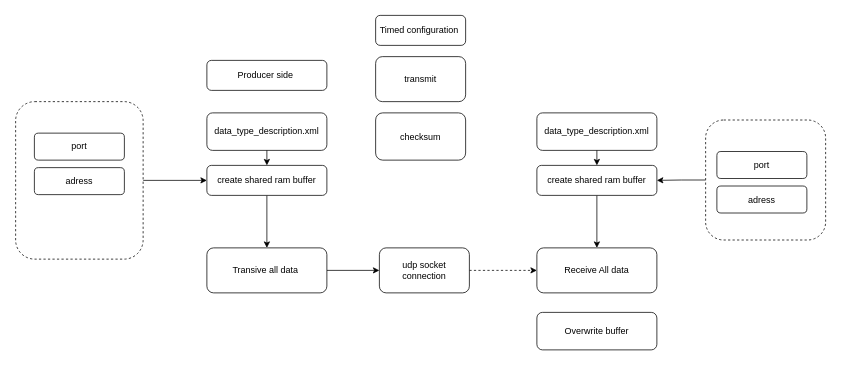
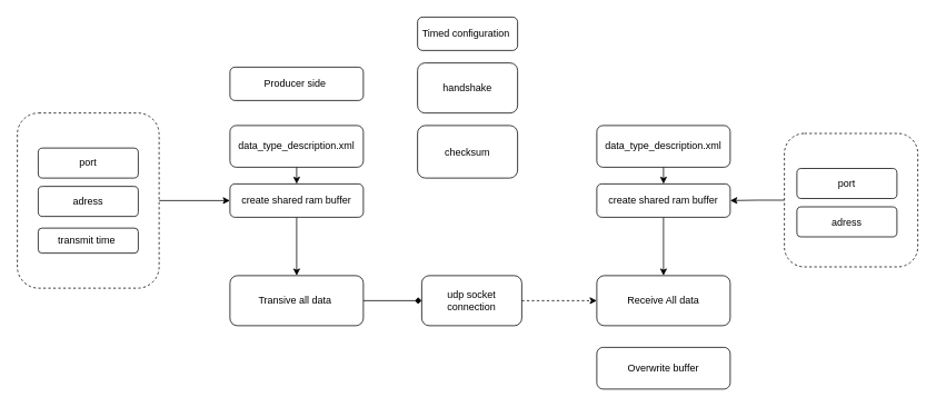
  <mxCell id="0" />
  <mxCell id="1" parent="0" />
  <mxCell id="2" style="edgeStyle=orthogonalEdgeStyle;rounded=0;orthogonalLoop=1;jettySize=auto;html=1;" parent="1" source="3" target="6" edge="1"><mxGeometry relative="1" as="geometry" /></mxCell>
  <mxCell id="3" value="" style="rounded=1;whiteSpace=wrap;html=1;dashed=1;" parent="1" vertex="1"><mxGeometry x="20" y="135" width="170" height="210" as="geometry" /></mxCell>
  <mxCell id="4" value="data_type_description.xml" style="rounded=1;whiteSpace=wrap;html=1;" parent="1" vertex="1"><mxGeometry x="275" y="150" width="160" height="50" as="geometry" /></mxCell>
  <mxCell id="5" style="edgeStyle=orthogonalEdgeStyle;rounded=0;orthogonalLoop=1;jettySize=auto;html=1;exitX=0.5;exitY=1;exitDx=0;exitDy=0;" parent="1" source="6" target="15" edge="1"><mxGeometry relative="1" as="geometry" /></mxCell>
  <mxCell id="6" value="create shared ram buffer" style="rounded=1;whiteSpace=wrap;html=1;" parent="1" vertex="1"><mxGeometry x="275" y="220" width="160" height="40" as="geometry" /></mxCell>
  <mxCell id="7" value="" style="endArrow=classic;html=1;rounded=0;exitX=0.5;exitY=1;exitDx=0;exitDy=0;entryX=0.5;entryY=0;entryDx=0;entryDy=0;" parent="1" source="4" target="6" edge="1"><mxGeometry width="50" height="50" relative="1" as="geometry"><mxPoint x="575" y="430" as="sourcePoint" /><mxPoint x="625" y="380" as="targetPoint" /></mxGeometry></mxCell>
  <mxCell id="8" value="data_type_description.xml" style="rounded=1;whiteSpace=wrap;html=1;" parent="1" vertex="1"><mxGeometry x="715" y="150" width="160" height="50" as="geometry" /></mxCell>
  <mxCell id="9" style="edgeStyle=orthogonalEdgeStyle;rounded=0;orthogonalLoop=1;jettySize=auto;html=1;exitX=0.5;exitY=1;exitDx=0;exitDy=0;" parent="1" source="10" target="21" edge="1"><mxGeometry relative="1" as="geometry" /></mxCell>
  <mxCell id="10" value="create shared ram buffer" style="rounded=1;whiteSpace=wrap;html=1;" parent="1" vertex="1"><mxGeometry x="715" y="220" width="160" height="40" as="geometry" /></mxCell>
  <mxCell id="11" value="" style="endArrow=classic;html=1;rounded=0;exitX=0.5;exitY=1;exitDx=0;exitDy=0;entryX=0.5;entryY=0;entryDx=0;entryDy=0;" parent="1" source="8" target="10" edge="1"><mxGeometry width="50" height="50" relative="1" as="geometry"><mxPoint x="1015" y="430" as="sourcePoint" /><mxPoint x="1065" y="380" as="targetPoint" /></mxGeometry></mxCell>
  <mxCell id="12" style="edgeStyle=orthogonalEdgeStyle;rounded=0;orthogonalLoop=1;jettySize=auto;html=1;dashed=1;" parent="1" source="13" target="21" edge="1"><mxGeometry relative="1" as="geometry" /></mxCell>
  <mxCell id="13" value="udp socket connection" style="rounded=1;whiteSpace=wrap;html=1;" parent="1" vertex="1"><mxGeometry x="505" y="330" width="120" height="60" as="geometry" /></mxCell>
- <mxCell id="14" style="edgeStyle=orthogonalEdgeStyle;rounded=0;orthogonalLoop=1;jettySize=auto;html=1;" parent="1" source="15" target="13" edge="1"><mxGeometry relative="1" as="geometry" /></mxCell>
+ <mxCell id="14" style="edgeStyle=orthogonalEdgeStyle;rounded=0;orthogonalLoop=1;jettySize=auto;html=1;endArrow=diamond;" parent="1" source="15" target="13" edge="1"><mxGeometry relative="1" as="geometry" /></mxCell>
  <mxCell id="15" value="Transive all data&amp;nbsp;" style="rounded=1;whiteSpace=wrap;html=1;" parent="1" vertex="1"><mxGeometry x="275" y="330" width="160" height="60" as="geometry" /></mxCell>
  <mxCell id="16" value="Timed configuration&amp;nbsp;" style="rounded=1;whiteSpace=wrap;html=1;" parent="1" vertex="1"><mxGeometry x="500" y="20" width="120" height="40" as="geometry" /></mxCell>
  <mxCell id="17" value="Producer side&amp;nbsp;" style="rounded=1;whiteSpace=wrap;html=1;" parent="1" vertex="1"><mxGeometry x="275" y="80" width="160" height="40" as="geometry" /></mxCell>
  <mxCell id="18" value="port" style="rounded=1;whiteSpace=wrap;html=1;" parent="1" vertex="1"><mxGeometry x="45" y="177" width="120" height="36" as="geometry" /></mxCell>
  <mxCell id="19" value="adress" style="rounded=1;whiteSpace=wrap;html=1;" parent="1" vertex="1"><mxGeometry x="45" y="223" width="120" height="36" as="geometry" /></mxCell>
+ <mxCell id="20" value="transmit time&amp;nbsp;" style="rounded=1;whiteSpace=wrap;html=1;" parent="1" vertex="1"><mxGeometry x="45" y="273" width="120" height="30" as="geometry" /></mxCell>
  <mxCell id="21" value="Receive All data" style="rounded=1;whiteSpace=wrap;html=1;" parent="1" vertex="1"><mxGeometry x="715" y="330" width="160" height="60" as="geometry" /></mxCell>
  <mxCell id="22" value="Overwrite buffer" style="rounded=1;whiteSpace=wrap;html=1;" parent="1" vertex="1"><mxGeometry x="715" y="416" width="160" height="50" as="geometry" /></mxCell>
  <mxCell id="23" style="edgeStyle=orthogonalEdgeStyle;rounded=0;orthogonalLoop=1;jettySize=auto;html=1;" parent="1" source="24" target="10" edge="1"><mxGeometry relative="1" as="geometry" /></mxCell>
  <mxCell id="24" value="" style="rounded=1;whiteSpace=wrap;html=1;dashed=1;" parent="1" vertex="1"><mxGeometry x="940" y="159.5" width="160" height="160" as="geometry" /></mxCell>
  <mxCell id="25" value="port" style="rounded=1;whiteSpace=wrap;html=1;" parent="1" vertex="1"><mxGeometry x="955" y="201.5" width="120" height="36" as="geometry" /></mxCell>
  <mxCell id="26" value="adress" style="rounded=1;whiteSpace=wrap;html=1;" parent="1" vertex="1"><mxGeometry x="955" y="247.5" width="120" height="36" as="geometry" /></mxCell>
  <mxCell id="27" style="edgeStyle=orthogonalEdgeStyle;rounded=0;orthogonalLoop=1;jettySize=auto;html=1;exitX=0.5;exitY=1;exitDx=0;exitDy=0;" parent="1" source="24" target="24" edge="1"><mxGeometry relative="1" as="geometry" /></mxCell>
- <mxCell id="28" value="transmit" style="rounded=1;whiteSpace=wrap;html=1;" parent="1" vertex="1"><mxGeometry x="500" y="75" width="120" height="60" as="geometry" /></mxCell>
+ <mxCell id="28" value="handshake" style="rounded=1;whiteSpace=wrap;html=1;" parent="1" vertex="1"><mxGeometry x="500" y="75" width="120" height="60" as="geometry" /></mxCell>
  <mxCell id="29" value="checksum" style="rounded=1;whiteSpace=wrap;html=1;" parent="1" vertex="1"><mxGeometry x="500" y="150" width="120" height="63" as="geometry" /></mxCell>
